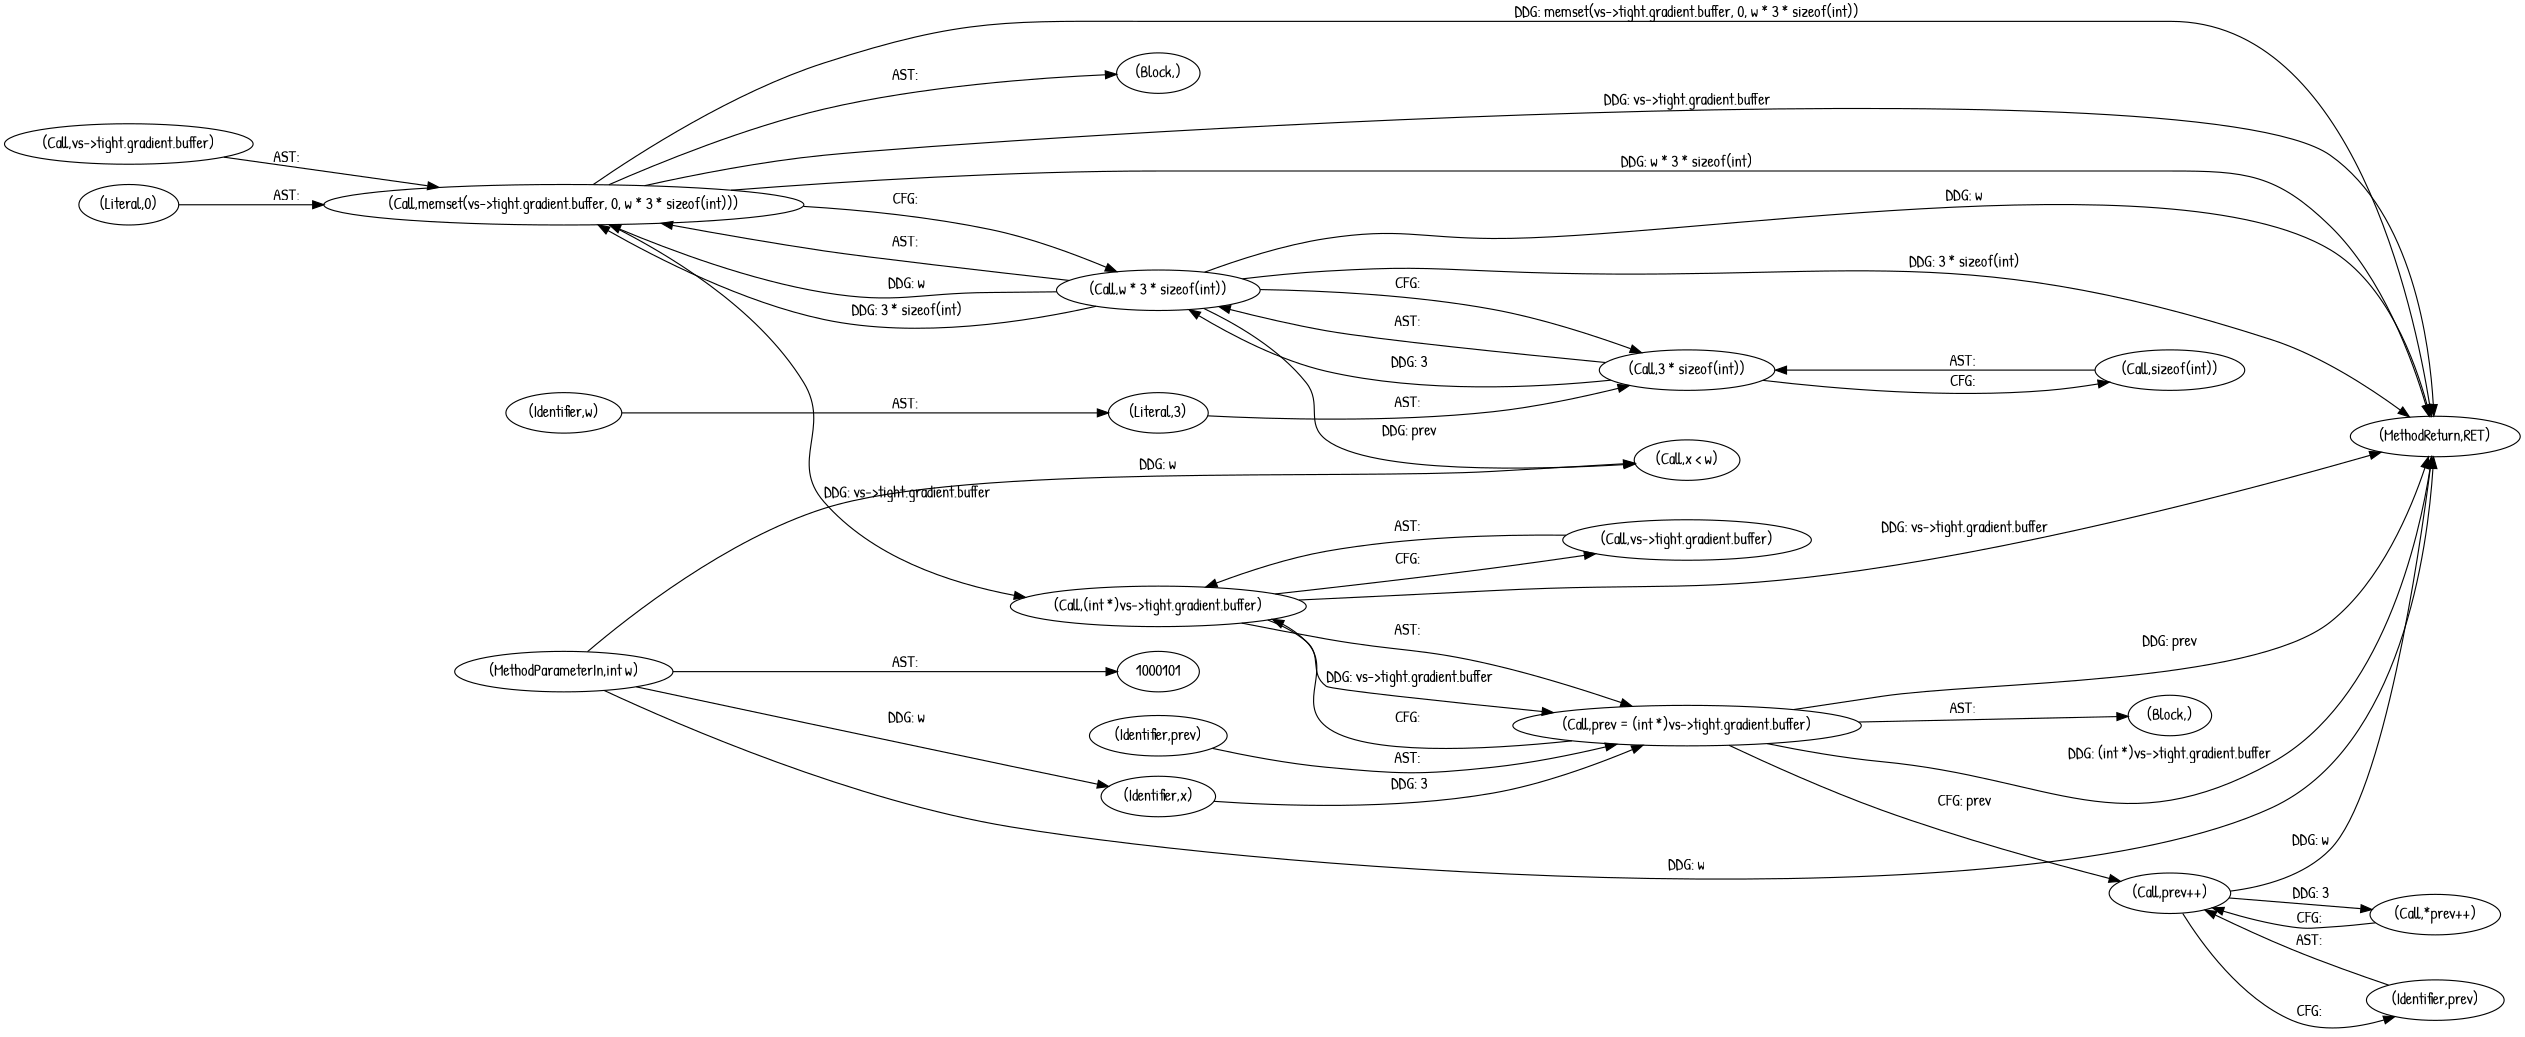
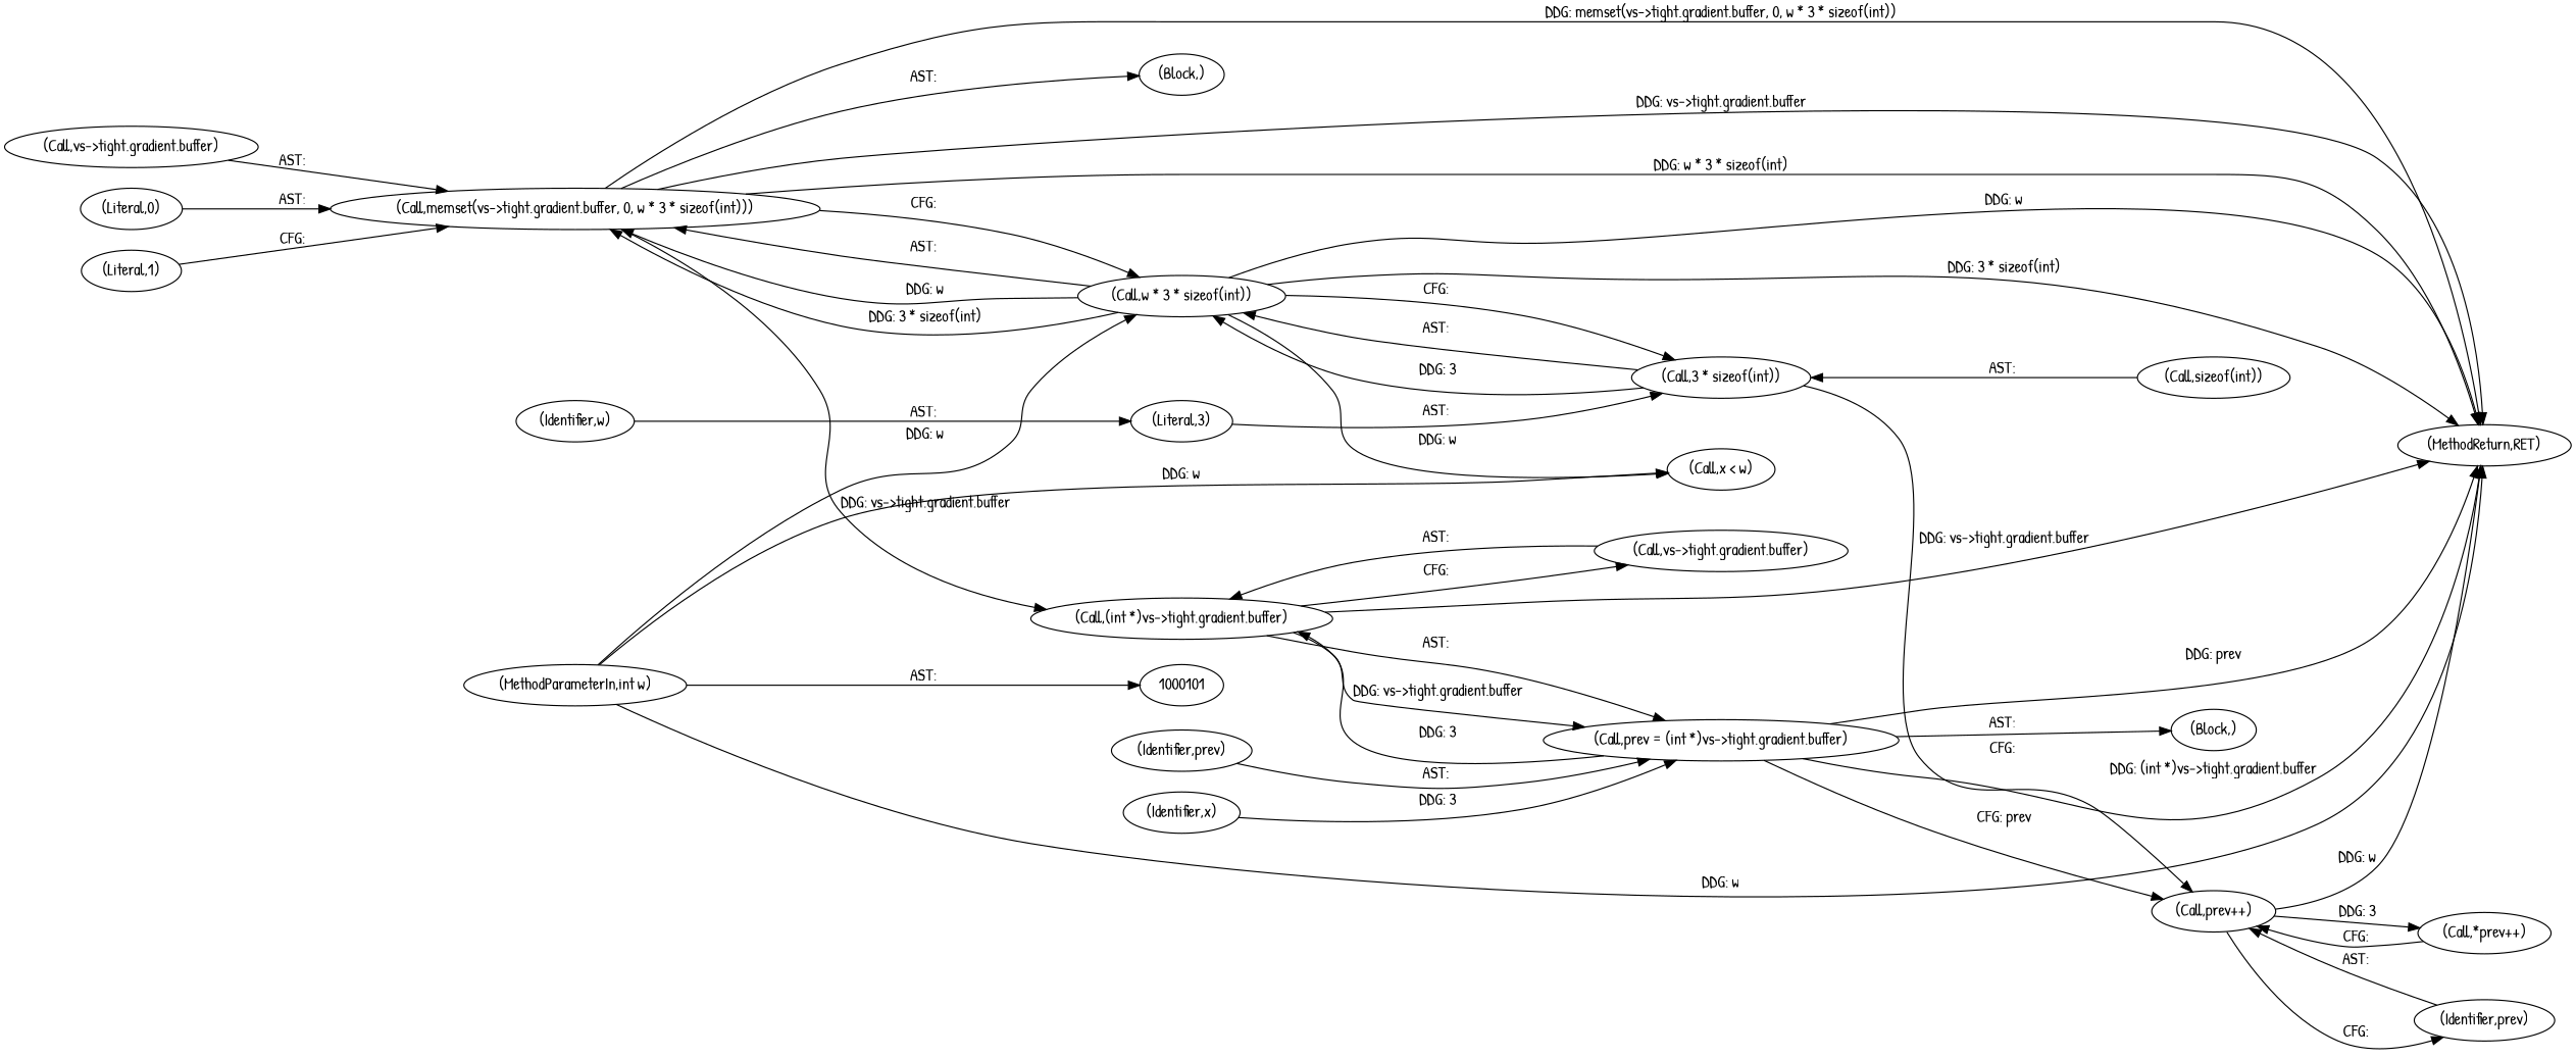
  digraph {
    fontname="Patrick Hand"
    rankdir=LR
    node [fontname="Patrick Hand"]
    edge [fontname="Patrick Hand"]
    n1 [label="(Call,memset(vs->tight.gradient.buffer, 0, w * 3 * sizeof(int)))"]
    n2 [label="(Call,w * 3 * sizeof(int))"]
    n3 [label="(Call,(int *)vs->tight.gradient.buffer)"]
    n4 [label="(MethodReturn,RET)"]
    n5 [label="(Block,)"]
    n6 [label="(Call,3 * sizeof(int))"]
    n7 [label="(Call,x < w)"]
    n8 [label="(Call,prev = (int *)vs->tight.gradient.buffer)"]
    n9 [label="(Call,vs->tight.gradient.buffer)"]
    n10 [label="(Call,sizeof(int))"]
    n11 [label="(MethodParameterIn,int w)"]
    1000101
    n13 [label="(Call,prev++)"]
    n14 [label="(Block,)"]
    n15 [label="(Identifier,prev)"]
    n16 [label="(Call,*prev++)"]
    n17 [label="(Call,vs->tight.gradient.buffer)"]
    n18 [label="(Literal,3)"]
    n19 [label="(Literal,0)"]
    n20 [label="(Identifier,x)"]
    n21 [label="(Identifier,w)"]
+   n22 [label="(Literal,1)"]
    n23 [label="(Identifier,prev)"]
    n1 -> n2 [label="CFG: "]
    n1 -> n3 [label="DDG: vs->tight.gradient.buffer"]
    n1 -> n4 [label="DDG: vs->tight.gradient.buffer"]
    n1 -> n4 [label="DDG: w * 3 * sizeof(int)"]
    n1 -> n4 [label="DDG: memset(vs->tight.gradient.buffer, 0, w * 3 * sizeof(int))"]
    n1 -> n5 [label="AST: "]
    n2 -> n1 [label="AST: "]
    n2 -> n1 [label="DDG: w"]
    n2 -> n1 [label="DDG: 3 * sizeof(int)"]
    n2 -> n4 [label="DDG: w"]
    n2 -> n4 [label="DDG: 3 * sizeof(int)"]
    n2 -> n6 [label="CFG: "]
-   n2 -> n7 [label="DDG: prev"]
+   n2 -> n7 [label="DDG: w"]
    n3 -> n4 [label="DDG: vs->tight.gradient.buffer"]
    n3 -> n8 [label="AST: "]
    n3 -> n8 [label="DDG: vs->tight.gradient.buffer"]
    n3 -> n9 [label="CFG: "]
    n6 -> n2 [label="AST: "]
    n6 -> n2 [label="DDG: 3"]
-   n6 -> n10 [label="CFG: "]
-   n8 -> n3 [label="CFG: "]
+   n6 -> n13 [label="CFG: "]
+   n8 -> n3 [label="DDG: 3"]
    n8 -> n4 [label="DDG: (int *)vs->tight.gradient.buffer"]
    n8 -> n4 [label="DDG: prev"]
    n8 -> n13 [label="CFG: prev"]
    n8 -> n14 [label="AST: "]
    n9 -> n3 [label="AST: "]
    n10 -> n6 [label="AST: "]
-   n11 -> n20 [label="DDG: w"]
+   n11 -> n2 [label="DDG: w"]
    n11 -> n4 [label="DDG: w"]
    n11 -> n7 [label="DDG: w"]
    n11 -> 1000101 [label="AST: "]
    n13 -> n4 [label="DDG: w"]
    n13 -> n15 [label="CFG: "]
    n13 -> n16 [label="DDG: 3"]
    n15 -> n13 [label="AST: "]
    n16 -> n13 [label="CFG: "]
    n17 -> n1 [label="AST: "]
    n18 -> n6 [label="AST: "]
    n19 -> n1 [label="AST: "]
    n20 -> n8 [label="DDG: 3"]
    n21 -> n18 [label="AST: "]
+   n22 -> n1 [label="CFG: "]
    n23 -> n8 [label="AST: "]
  }
